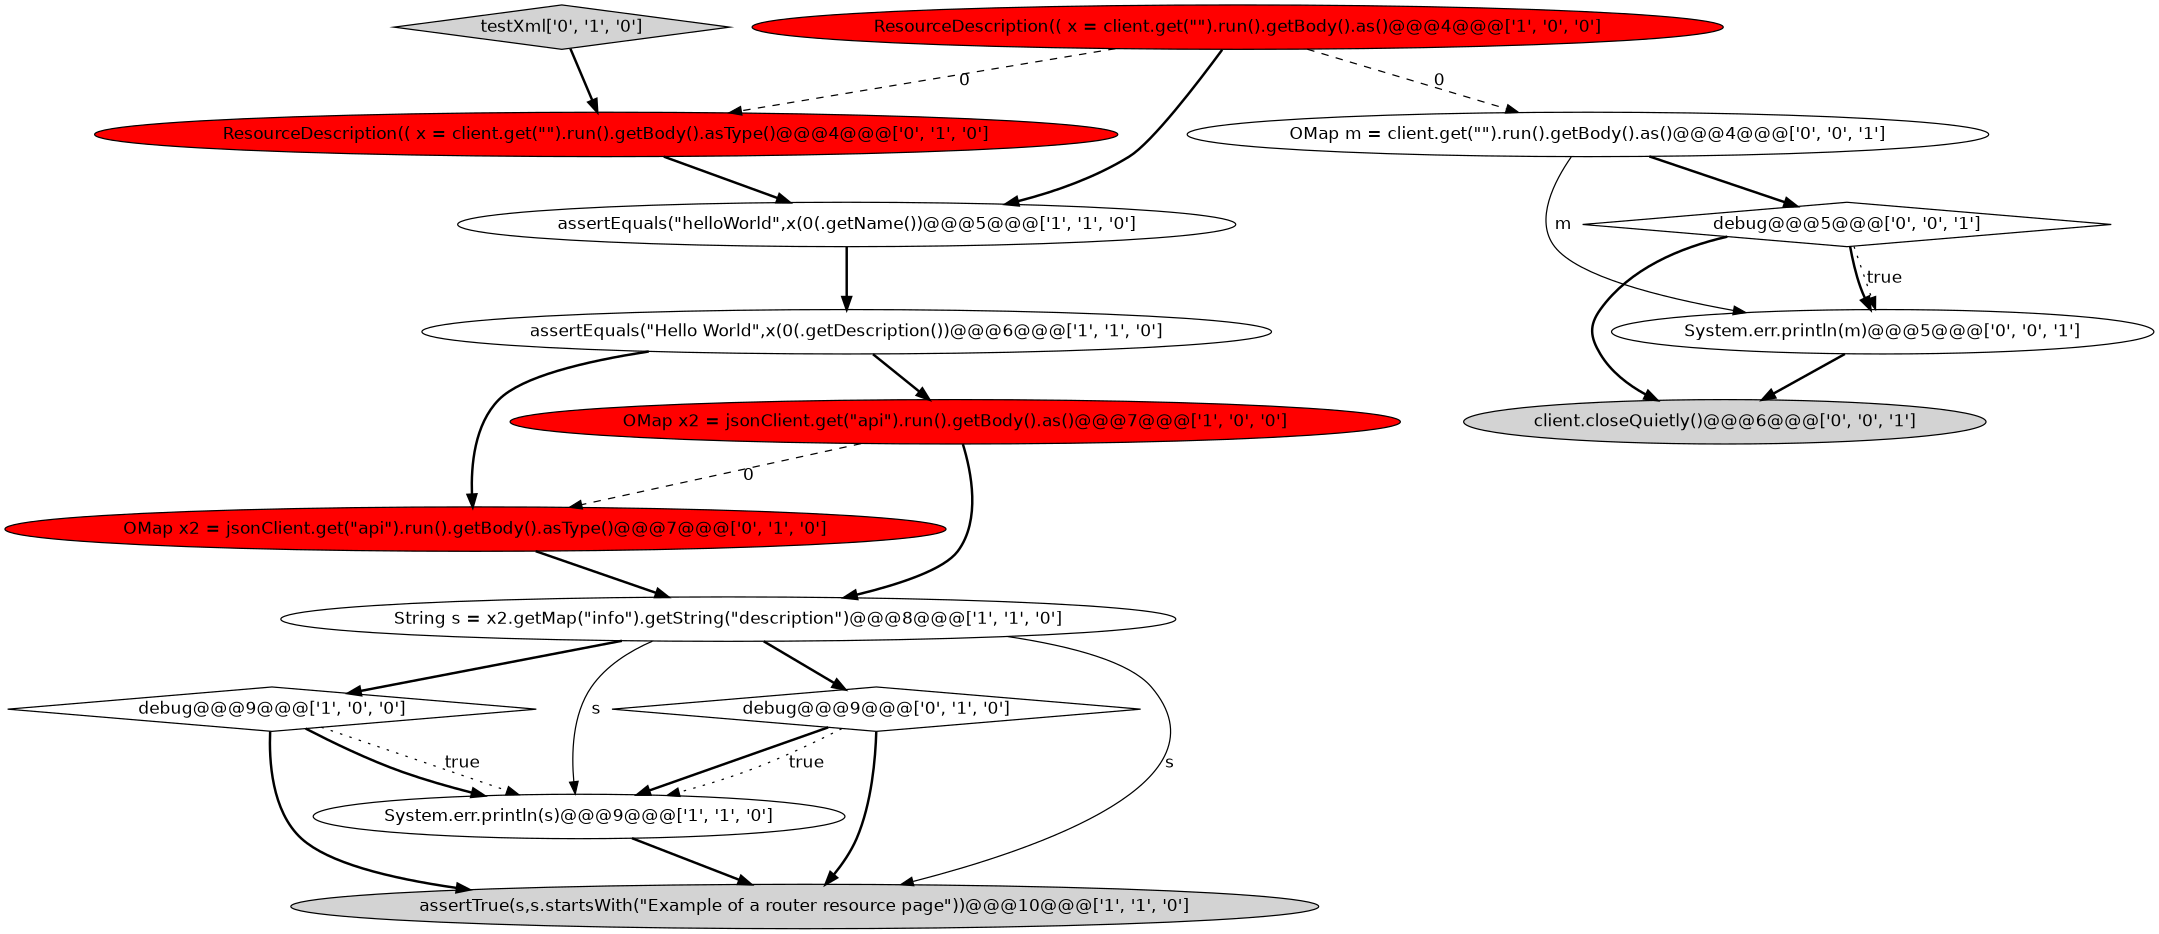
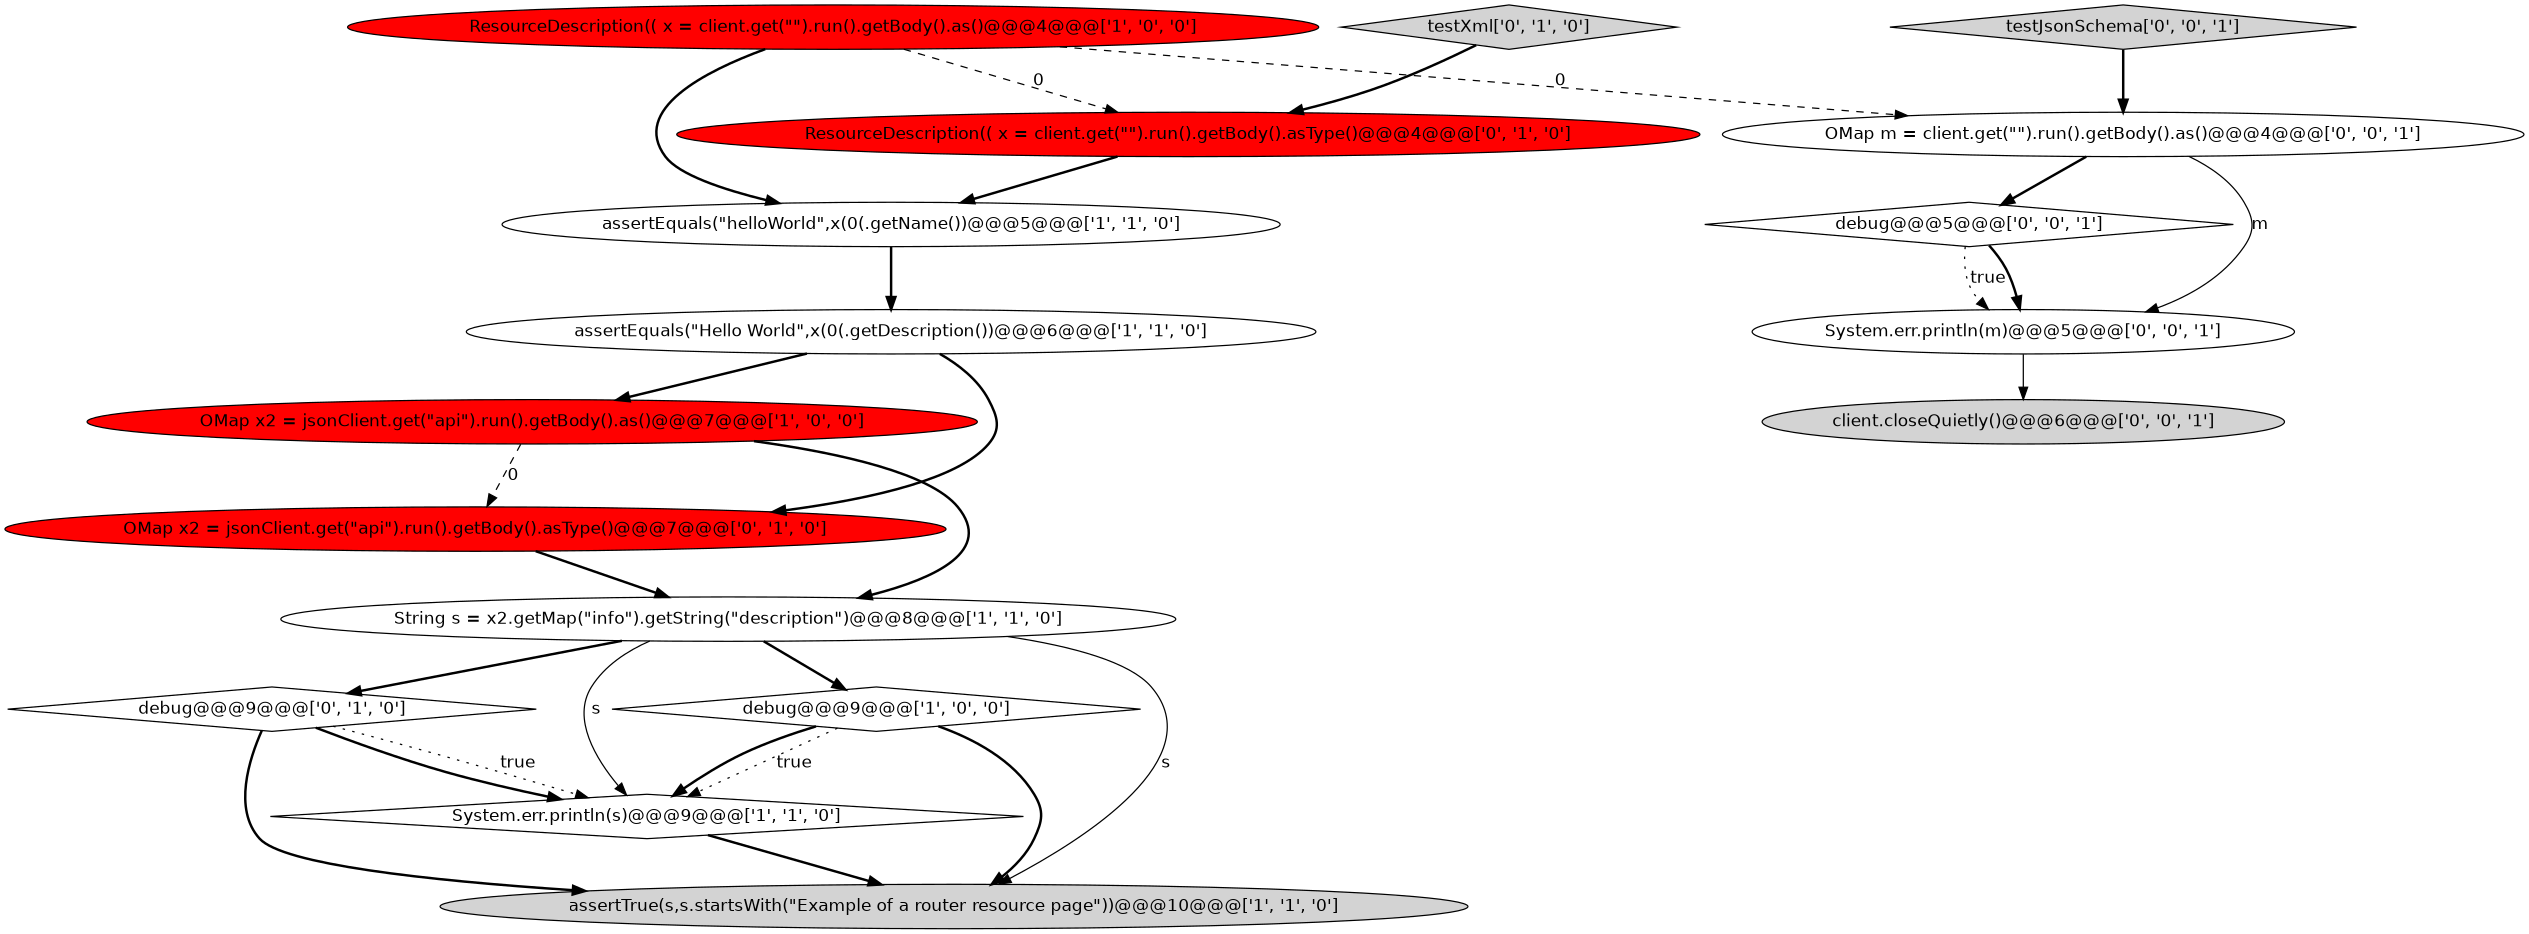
  digraph {
    fontname="DejaVu Sans"
    node [fillcolor=white fontname="DejaVu Sans" shape=ellipse style=filled]
    edge [fontname="DejaVu Sans" style=bold]
    n1 [label="assertEquals(\"helloWorld\",x(0(.getName())@@@5@@@['1', '1', '0']"]
    n2 [label="assertEquals(\"Hello World\",x(0(.getDescription())@@@6@@@['1', '1', '0']"]
    n3 [fillcolor=red label="OMap x2 = jsonClient.get(\"api\").run().getBody().as()@@@7@@@['1', '0', '0']"]
    n4 [fillcolor=red label="OMap x2 = jsonClient.get(\"api\").run().getBody().asType()@@@7@@@['0', '1', '0']"]
    n5 [label="debug@@@5@@@['0', '0', '1']" shape=diamond]
    n6 [label="System.err.println(m)@@@5@@@['0', '0', '1']"]
    n7 [fillcolor=lightgray label="client.closeQuietly()@@@6@@@['0', '0', '1']"]
-   n8 [label="System.err.println(s)@@@9@@@['1', '1', '0']"]
+   n8 [label="System.err.println(s)@@@9@@@['1', '1', '0']" shape=diamond]
    n9 [fillcolor=lightgray label="assertTrue(s,s.startsWith(\"Example of a router resource page\"))@@@10@@@['1', '1', '0']"]
    n10 [label="OMap m = client.get(\"\").run().getBody().as()@@@4@@@['0', '0', '1']"]
    n11 [label="String s = x2.getMap(\"info\").getString(\"description\")@@@8@@@['1', '1', '0']"]
    n12 [label="debug@@@9@@@['0', '1', '0']" shape=diamond]
    n13 [label="debug@@@9@@@['1', '0', '0']" shape=diamond]
    n14 [fillcolor=red label="ResourceDescription(( x = client.get(\"\").run().getBody().as()@@@4@@@['1', '0', '0']"]
    n15 [fillcolor=red label="ResourceDescription(( x = client.get(\"\").run().getBody().asType()@@@4@@@['0', '1', '0']"]
    n16 [fillcolor=lightgray label="testXml['0', '1', '0']" shape=diamond]
+   n17 [fillcolor=lightgray label="testJsonSchema['0', '0', '1']" shape=diamond]
    n1 -> n2
    n2 -> n3
    n2 -> n4
    n3 -> n4 [label=0 style=dashed]
    n3 -> n11
    n4 -> n11
    n5 -> n6 [label=true style=dotted]
    n5 -> n6
-   n5 -> n7
-   n6 -> n7
+   n6 -> n7 [style=solid]
    n8 -> n9
    n10 -> n5
    n10 -> n6 [label=m style=solid]
    n11 -> n8 [label=s style=solid]
    n11 -> n9 [label=s style=solid]
    n11 -> n12
    n11 -> n13
    n12 -> n8
    n12 -> n8 [label=true style=dotted]
    n12 -> n9
    n13 -> n8 [label=true style=dotted]
    n13 -> n8
    n13 -> n9
    n14 -> n1
    n14 -> n10 [label=0 style=dashed]
    n14 -> n15 [label=0 style=dashed]
    n15 -> n1
    n16 -> n15
+   n17 -> n10
  }
